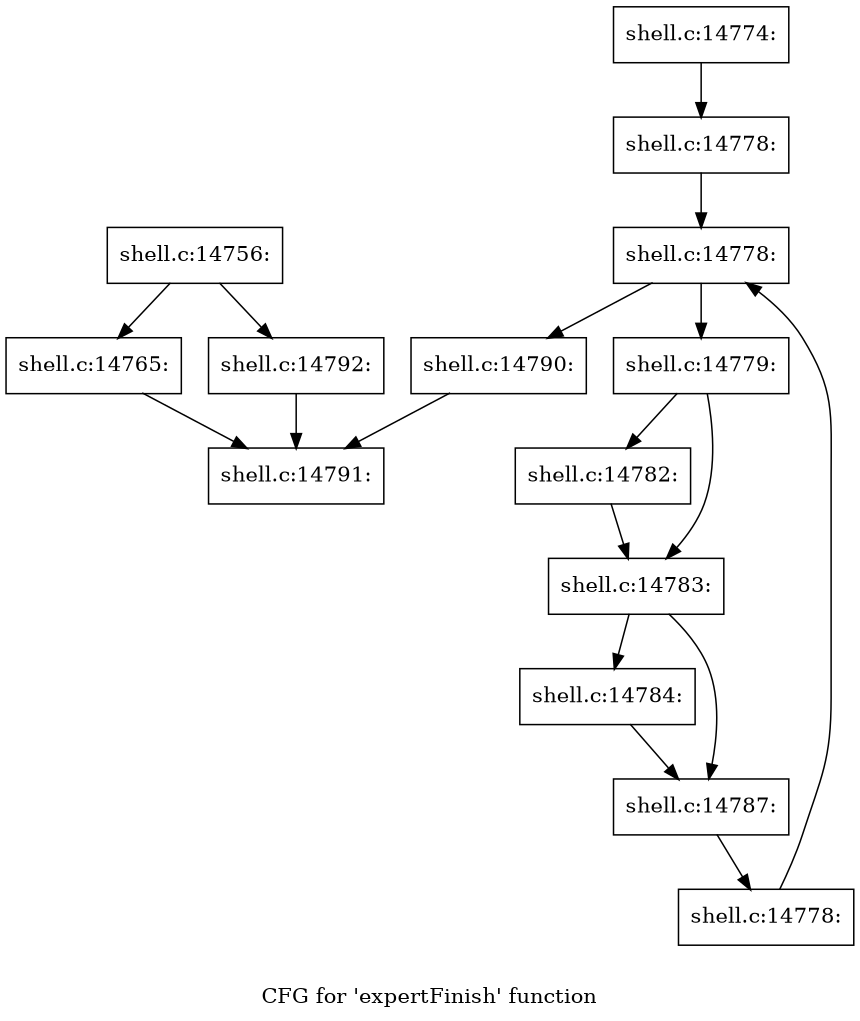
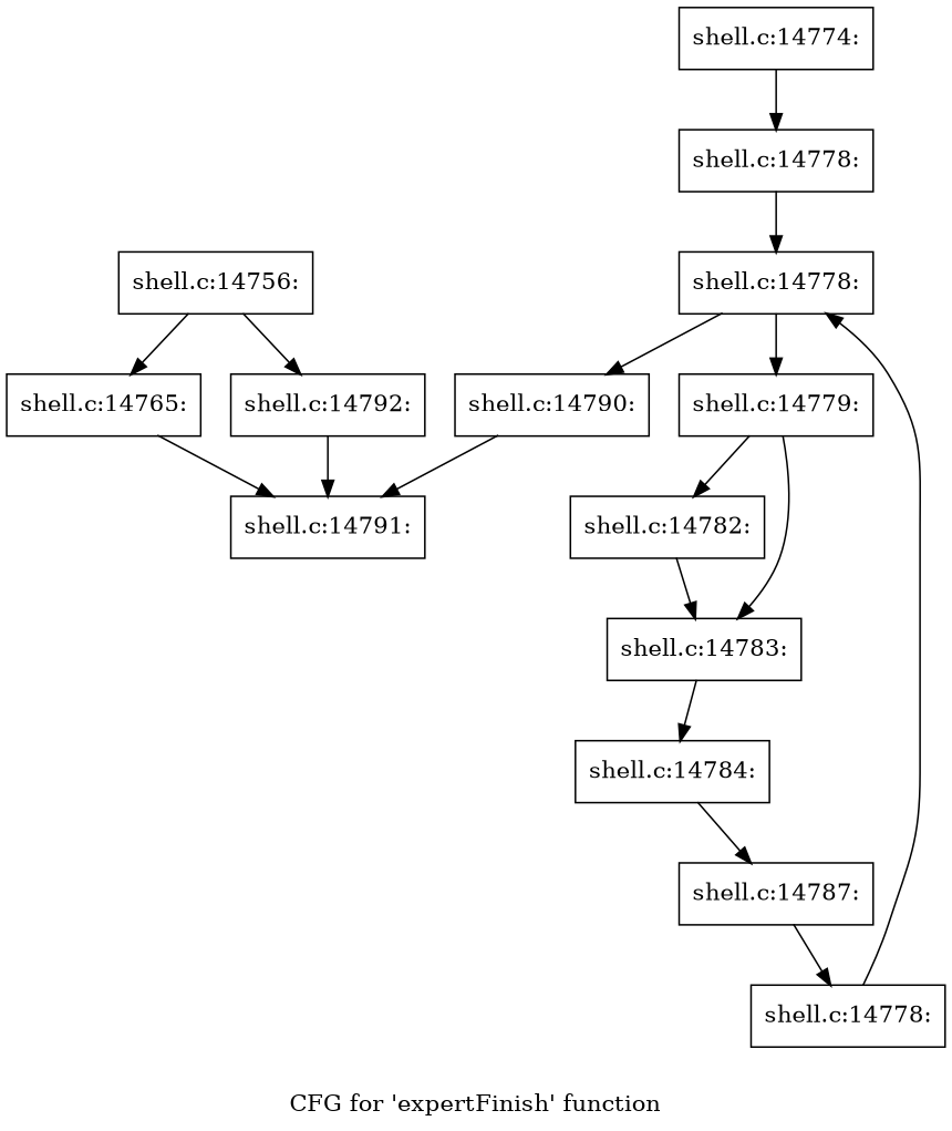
  digraph {
    label="CFG for 'expertFinish' function"
    node [shape=record]
    n1 [label="{shell.c:14756:}"]
    n2 [label="{shell.c:14765:}"]
    n3 [label="{shell.c:14792:}"]
    n4 [label="{shell.c:14791:}"]
    n5 [label="{shell.c:14774:}"]
    n6 [label="{shell.c:14778:}"]
    n7 [label="{shell.c:14778:}"]
    n8 [label="{shell.c:14779:}"]
    n9 [label="{shell.c:14790:}"]
    n10 [label="{shell.c:14782:}"]
    n11 [label="{shell.c:14783:}"]
    n12 [label="{shell.c:14784:}"]
    n13 [label="{shell.c:14787:}"]
    n14 [label="{shell.c:14778:}"]
    n1 -> n2
    n1 -> n3
    n2 -> n4
    n3 -> n4
    n5 -> n6
    n6 -> n7
    n7 -> n8
    n7 -> n9
    n8 -> n10
    n8 -> n11
    n9 -> n4
    n10 -> n11
    n11 -> n12
-   n11 -> n13
    n12 -> n13
    n13 -> n14
    n14 -> n7
  }
